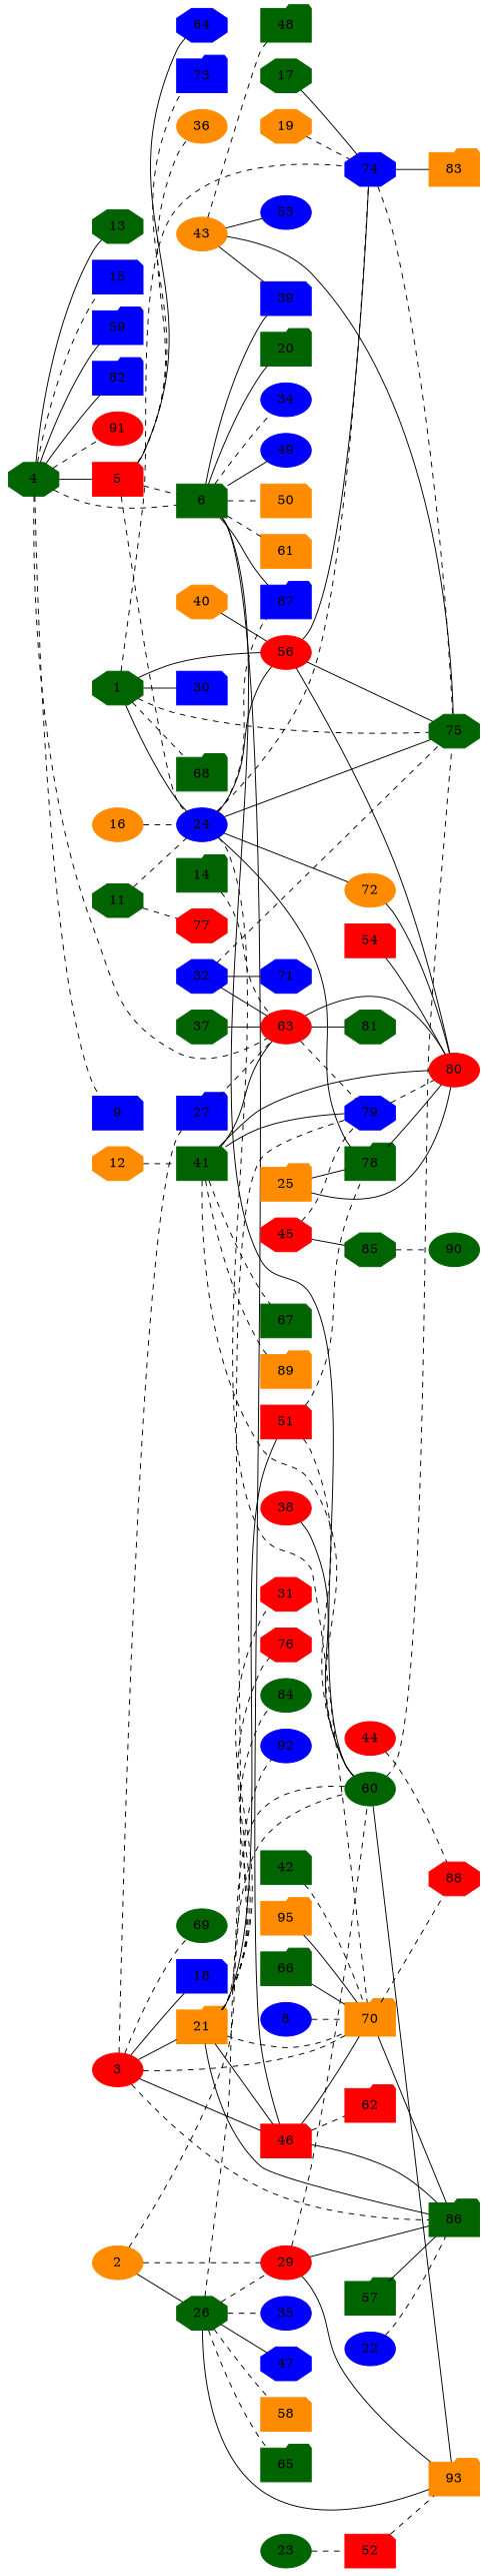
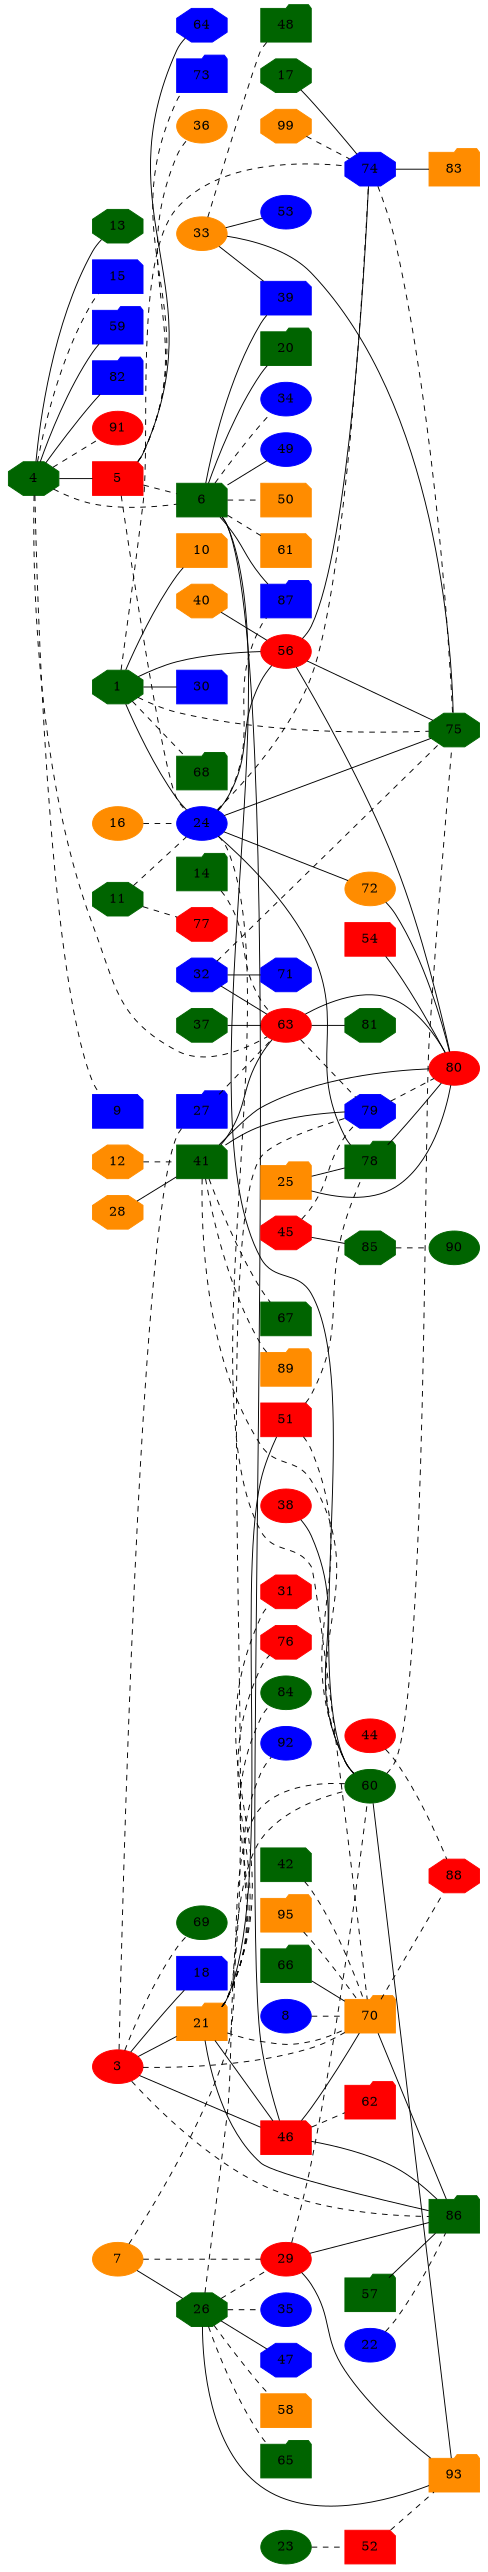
  graph {
    rankdir=LR
    node [color=darkgreen shape=ellipse style=filled]
    edge [style=dashed weight=1.0]
    1 [shape=octagon]
+   10 [color=darkorange shape=note]
    24 [color=blue]
    30 [color=blue shape=note]
    56 [color=red]
    68 [shape=folder]
    74 [color=blue shape=octagon]
    75 [shape=octagon]
    70 [color=darkorange shape=folder]
    87 [color=blue shape=folder]
    72 [color=darkorange]
    78 [shape=folder]
    80 [color=red]
    83 [color=darkorange shape=folder]
-   2 [color=darkorange]
+   2 [color=darkorange label=7]
    26 [shape=octagon]
    29 [color=red]
    60
    93 [color=darkorange shape=folder]
    35 [color=blue]
    47 [color=blue shape=octagon]
    58 [color=darkorange shape=note]
    65 [shape=folder]
    86 [shape=folder]
    3 [color=red]
    18 [color=blue shape=note]
    21 [color=darkorange shape=folder]
    27 [color=blue shape=folder]
    46 [color=red shape=note]
    69
    31 [color=red shape=octagon]
    51 [color=red shape=note]
    76 [color=red shape=octagon]
    79 [color=blue shape=octagon]
    84
    92 [color=blue]
    63 [color=red]
    62 [color=red shape=folder]
    88 [color=red shape=octagon]
    4 [shape=octagon]
    5 [color=red shape=note]
    6 [shape=note]
    9 [color=blue shape=note]
    13 [shape=octagon]
    15 [color=blue shape=note]
    59 [color=blue shape=folder]
    82 [color=blue shape=folder]
    91 [color=red]
    36 [color=darkorange]
    64 [color=blue shape=octagon]
    73 [color=blue shape=folder]
    20 [shape=folder]
    34 [color=blue]
    39 [color=blue shape=note]
    49 [color=blue]
    50 [color=darkorange shape=note]
    61 [color=darkorange shape=note]
    81 [shape=octagon]
    8 [color=blue]
    11 [shape=octagon]
    77 [color=red shape=octagon]
    12 [color=darkorange shape=octagon]
    41 [shape=note]
    67 [shape=note]
    89 [color=darkorange shape=folder]
    14 [shape=folder]
    16 [color=darkorange]
    17 [shape=octagon]
-   19 [color=darkorange shape=octagon]
+   19 [color=darkorange shape=octagon label=99]
    22 [color=blue]
    52 [color=red shape=note]
    23
    25 [color=darkorange shape=folder]
+   28 [color=darkorange shape=octagon]
    32 [color=blue shape=octagon]
    71 [color=blue shape=octagon]
-   33 [color=darkorange label=43]
+   33 [color=darkorange]
    48 [shape=folder]
    53 [color=blue]
    37 [shape=octagon]
    38 [color=red]
    40 [color=darkorange shape=octagon]
    42 [shape=note]
    44 [color=red]
    45 [color=red shape=octagon]
    85 [shape=octagon]
    90
    54 [color=red shape=note]
    n89 [color=darkorange label=95 shape=folder]
    57 [shape=folder]
    66 [shape=folder]
+   1 -- 10 [style=solid]
    1 -- 24 [style=solid weight=2.0]
    1 -- 30 [style=solid]
    1 -- 56 [style=solid weight=2.0]
    1 -- 68
    1 -- 74 [weight=2.0]
    1 -- 75 [weight=2.0]
    24 -- 56 [style=solid]
    24 -- 74
    24 -- 75 [style=solid]
    24 -- 70
    24 -- 87
    24 -- 72 [style=solid]
    24 -- 78 [style=solid]
    56 -- 74 [style=solid]
    56 -- 75 [style=solid]
    56 -- 80 [style=solid]
    74 -- 75
    74 -- 83 [style=solid]
    70 -- 86 [style=solid]
    70 -- 88
    72 -- 80 [style=solid]
    78 -- 80 [style=solid]
    2 -- 26 [style=solid weight=2.0]
    2 -- 29 [weight=2.0]
    2 -- 60 [weight=2.0]
    26 -- 29
    26 -- 60
    26 -- 93 [style=solid]
    26 -- 35
    26 -- 47 [style=solid]
    26 -- 58
    26 -- 65
    29 -- 60
    29 -- 93 [style=solid]
    29 -- 86 [style=solid]
    60 -- 75
    60 -- 93 [style=solid]
    3 -- 70 [weight=2.0]
    3 -- 86 [weight=2.0]
    3 -- 18 [style=solid]
    3 -- 21 [style=solid weight=2.0]
    3 -- 27
    3 -- 46 [style=solid weight=2.0]
    3 -- 69
    21 -- 70
    21 -- 86 [style=solid]
    21 -- 46 [style=solid]
    21 -- 31
    21 -- 51 [style=solid]
    21 -- 76
    21 -- 79
    21 -- 84
    21 -- 92
    27 -- 63
    46 -- 70 [style=solid]
    46 -- 86 [style=solid]
    46 -- 62
    51 -- 78
    51 -- 60
    79 -- 80 [weight=2.0]
    63 -- 80 [style=solid weight=2.0]
    63 -- 79
    63 -- 81 [style=solid]
    4 -- 63
    4 -- 5 [style=solid weight=4.0]
    4 -- 6 [weight=4.0]
    4 -- 9
    4 -- 13 [style=solid]
    4 -- 15
    4 -- 59 [style=solid]
    4 -- 82 [style=solid]
    4 -- 91
    5 -- 24
    5 -- 6 [weight=4.0]
    5 -- 36
    5 -- 64 [style=solid]
    5 -- 73
    6 -- 87 [style=solid]
    6 -- 60 [style=solid]
    6 -- 46 [style=solid]
    6 -- 20 [style=solid]
    6 -- 34
    6 -- 39 [style=solid]
    6 -- 49 [style=solid]
    6 -- 50
    6 -- 61
    8 -- 70
    11 -- 24
    11 -- 77
    12 -- 41
    41 -- 80 [style=solid weight=4.0]
    41 -- 60
    41 -- 79 [style=solid weight=2.0]
    41 -- 63 [style=solid weight=2.0]
    41 -- 67
    41 -- 89
    14 -- 63
    16 -- 24
    17 -- 74 [style=solid]
    19 -- 74
    22 -- 86
    52 -- 93
    23 -- 52
    25 -- 78 [style=solid]
    25 -- 80 [style=solid]
+   28 -- 41 [style=solid]
    32 -- 75
    32 -- 63 [style=solid]
    32 -- 71 [style=solid]
    33 -- 75 [style=solid]
    33 -- 39 [style=solid]
    33 -- 48
    33 -- 53 [style=solid]
    37 -- 63 [style=solid]
    38 -- 60 [style=solid]
    40 -- 56 [style=solid]
    42 -- 70
    44 -- 88
    45 -- 79
    45 -- 85 [style=solid]
    85 -- 90
    54 -- 80 [style=solid]
-   n89 -- 70 [style=solid]
+   n89 -- 70
    57 -- 86 [style=solid]
    66 -- 70 [style=solid]
  }
